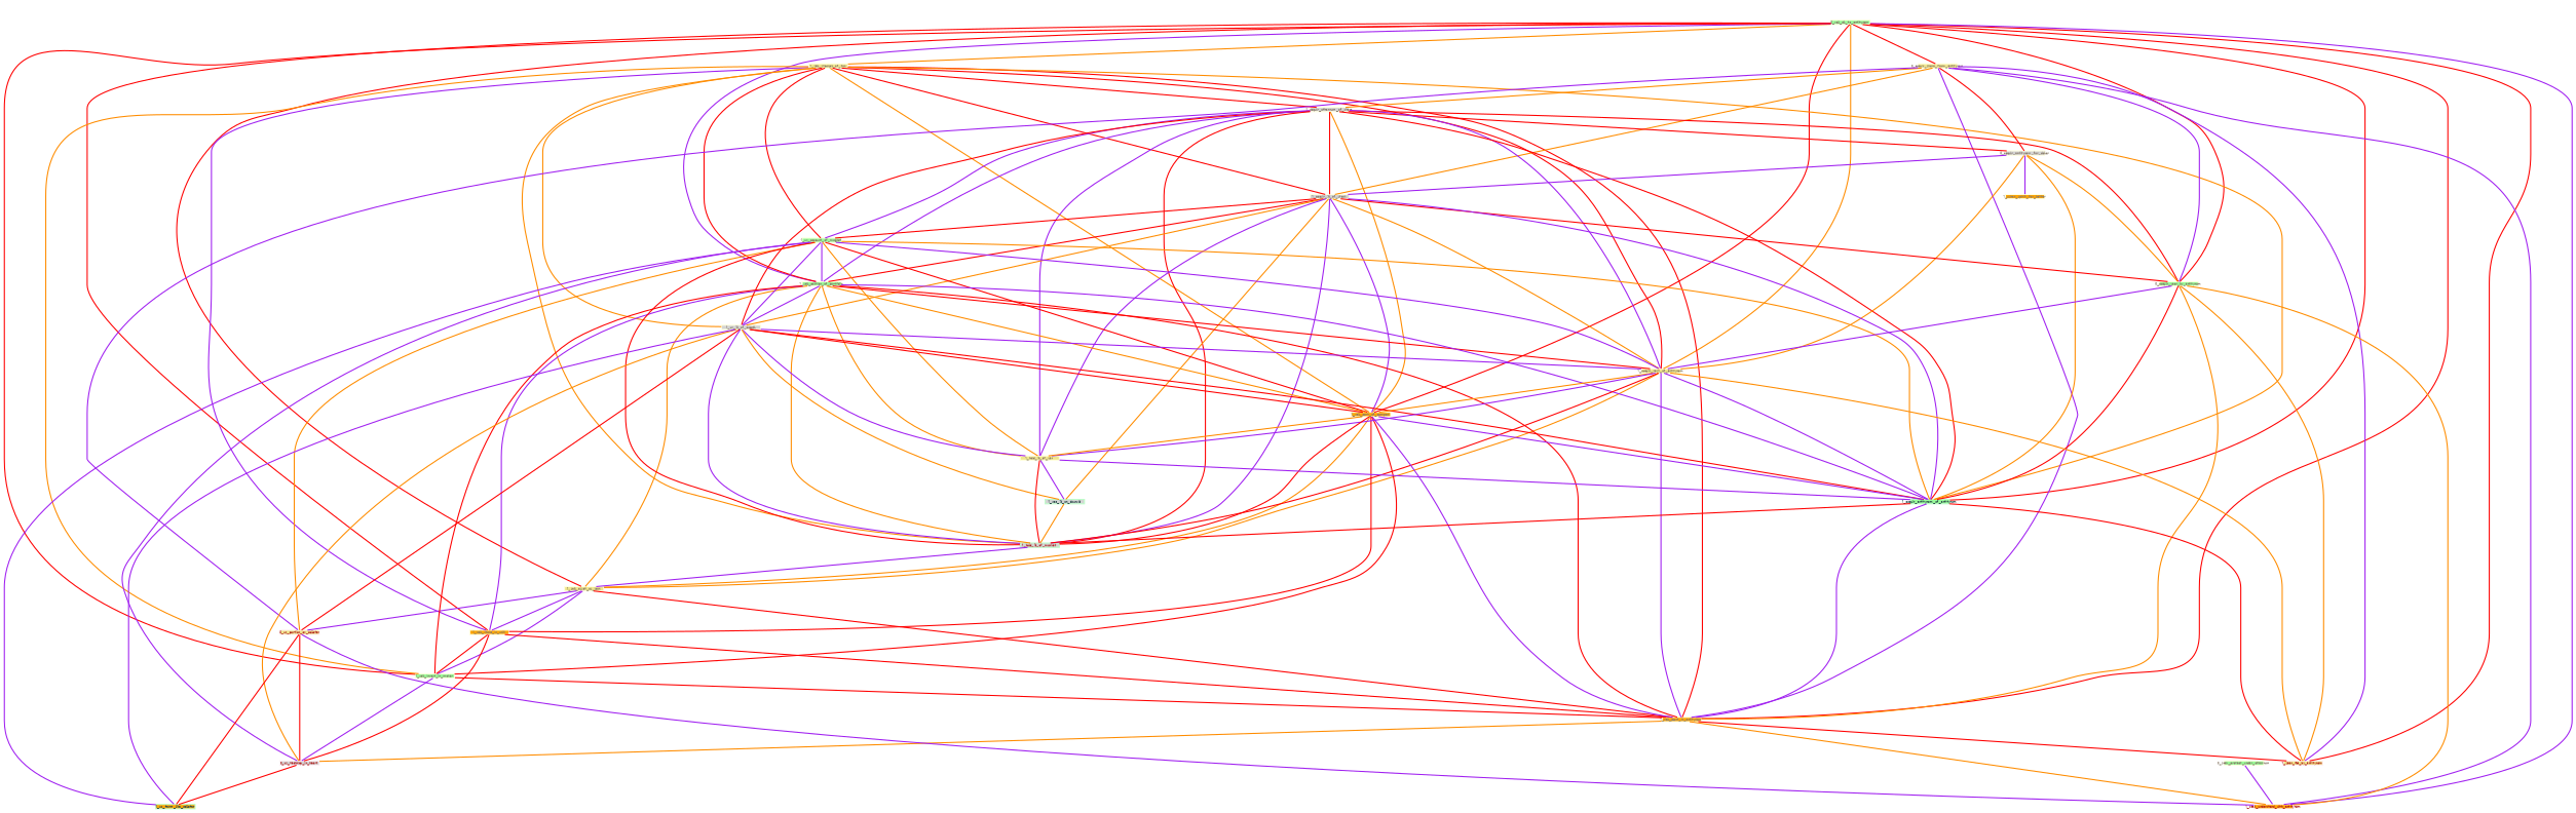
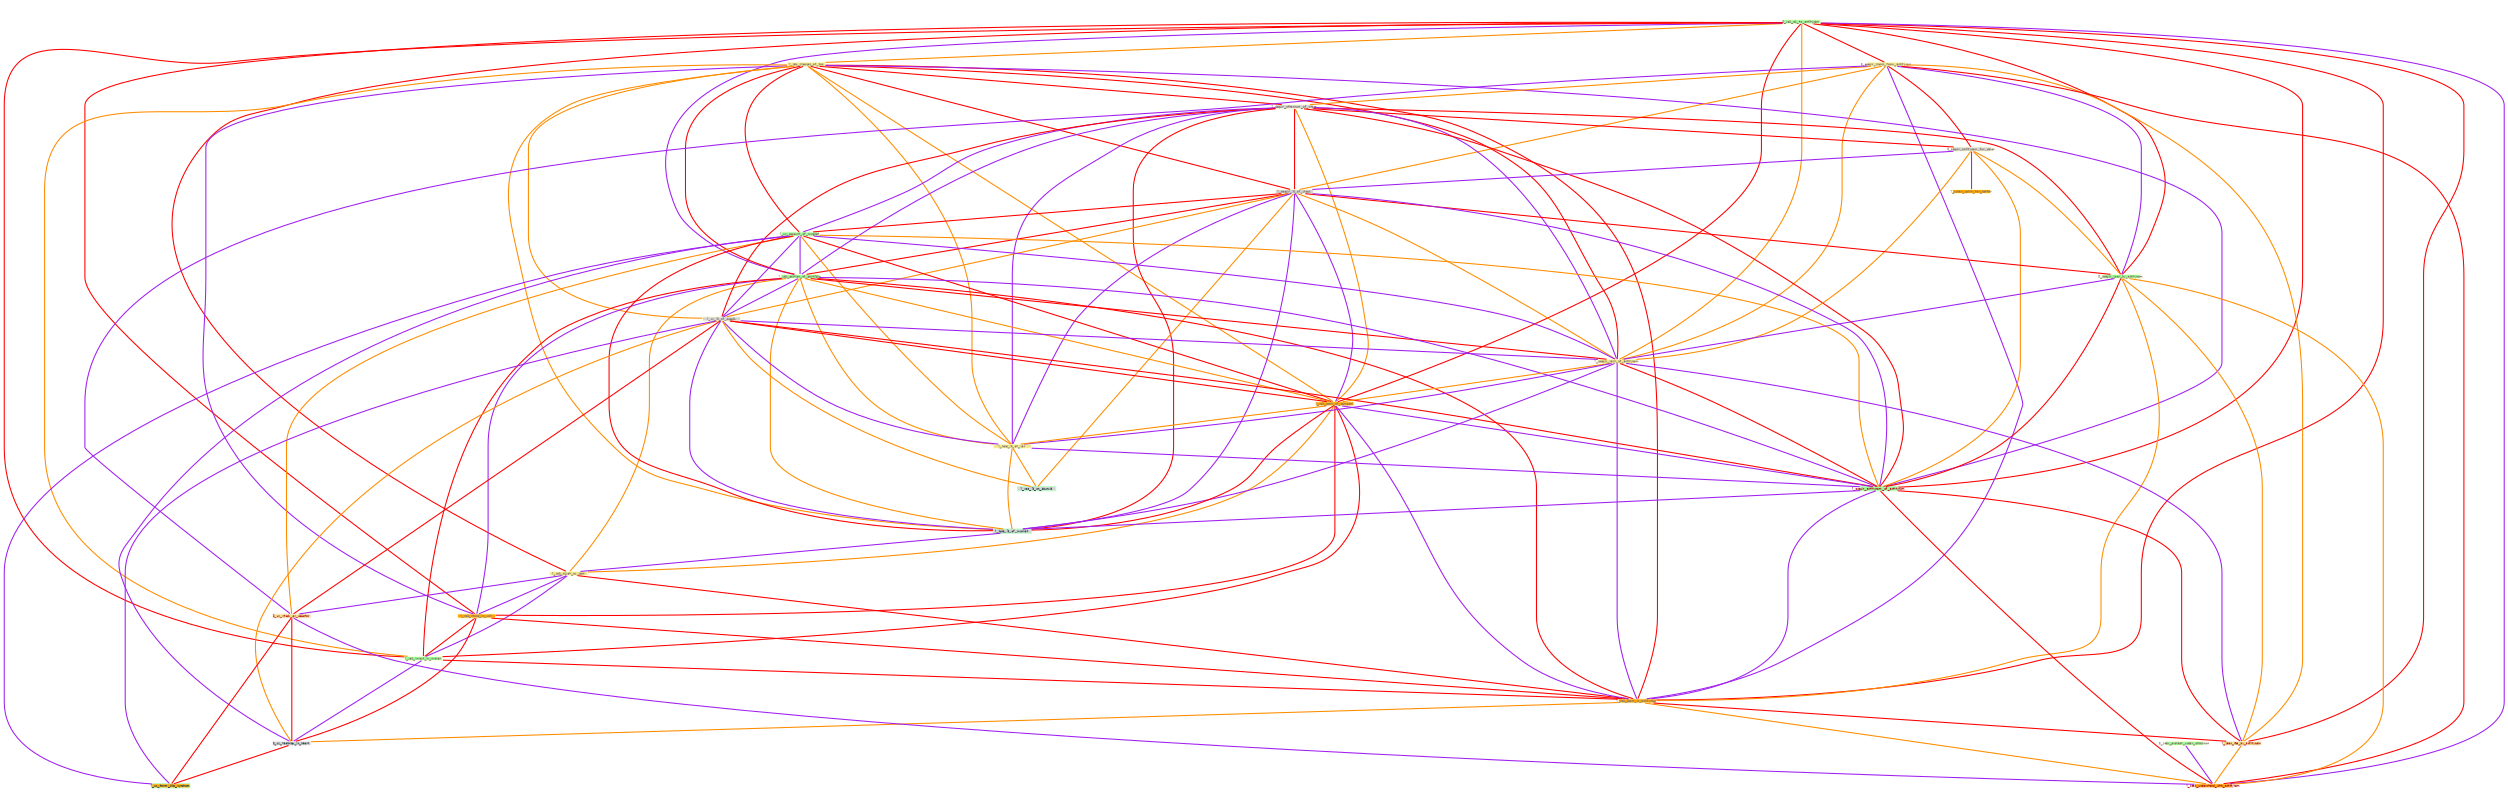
  graph {
    fontname="Patrick Hand"
    node [color="#ffffe0" fillcolor=palegreen fixedsize=true fontcolor="#8b7d6b" fontname="Patrick Hand" fontsize=4 shape=polygon style=filled]
    edge [color=red fontname="Patrick Hand" w=1]
    "0_sell_all_to_entitynam " [height=.06 width=.5]
    "1_sell_stockpil_of_ton " [fillcolor=khaki height=.06 width=.5]
    "0_acquir_share_from_entitynam " [fillcolor=khaki height=.06 width=.5]
    "0_seek_protect_under_othernum " [height=.06 width=.5]
    "1_sell_asset_as_loan " [fillcolor=khaki height=.06 width=.5]
    "1_acquir_othernum_of_share " [fillcolor=lightgrey height=.06 width=.5]
    "0_acquir_entitynam_for_dollar " [fillcolor=lightgrey height=.06 width=.5]
    "1_acquir_%_of_stock " [fillcolor=lightgrey height=.06 width=.5]
    "1_usher_spirit_for_better " [fillcolor=orange height=.06 width=.5]
    "1_sell_stake_in_unit " [fillcolor=orange height=.06 width=.5]
    "1_us_account_of_magnat " [height=.06 width=.5]
    "0_acquir_year_by_entitynam " [height=.06 width=.5]
    "1_sell_portion_of_portfolio " [height=.06 width=.5]
    "1_us_%_of_capabl " [fillcolor=lightgrey height=.06 width=.5]
    "1_sell_invest_in_maker " [height=.06 width=.5]
    "1_acquir_rest_of_entitynam " [fillcolor=khaki height=.06 width=.5]
    "1_sell_part_of_compani " [fillcolor=orange height=.06 width=.5]
    "1_hold_%_of_yen " [fillcolor=khaki height=.06 width=.5]
    "1_sell_plant_in_entitynam " [fillcolor=orange height=.06 width=.5]
    "1_seen_file_by_entitynam " [color="#fff0f5" fillcolor=khaki fontcolor="#b22222" height=.06 width=.5]
-   "0_us_stock_as_collater " [color="#fff0f5" fillcolor=khaki fontcolor="#b22222" height=.06 width=.5 label="0_us_portion_as_collater"]
+   "0_us_stock_as_collater " [color="#fff0f5" fillcolor=khaki fontcolor="#b22222" height=.06 width=.5]
    "1_seek_understand_with_entitynam " [color="#fff0f5" fillcolor=orange fontcolor="#b22222" height=.06 width=.5]
-   "0_us_techniqu_in_heart " [color="#fff0f5" fillcolor=lightgrey fontcolor="#b22222" height=.06 width=.5]
-   "1_acquir_entitynam_of_entitynam " [color="#BDFCC9" fontcolor="#2f4f4f" height=.06 width=.5]
-   "1_hold_%_of_market " [color="#BDFCC9" fillcolor=lightgrey fontcolor="#b22222" height=.06 width=.5]
+   "0_us_techniqu_in_heart " [color="#fff0f5" fillcolor=lightgrey fontcolor="#2f4f4f" height=.06 width=.5]
+   "1_acquir_entitynam_of_entitynam " [color="#BDFCC9" fontcolor="#b22222" height=.06 width=.5]
+   "1_hold_%_of_market " [color="#BDFCC9" fillcolor=lightgrey fontcolor="#2f4f4f" height=.06 width=.5]
    "1_see_%_on_downsid " [color="#BDFCC9" fillcolor=lightgrey fontcolor="#2f4f4f" height=.06 width=.5]
-   "1_us_term_like_syndrom " [color="#BDFCC9" fillcolor=orange fontcolor="#2f4f4f" height=.06 width=.5 label="1_us_term_like_collater"]
+   "1_us_term_like_syndrom " [color="#BDFCC9" fillcolor=orange fontcolor="#2f4f4f" height=.06 width=.5]
    subgraph sub_1 {
      "0_sell_all_to_entitynam "
      "1_sell_stockpil_of_ton "
      "0_acquir_share_from_entitynam "
      "0_seek_protect_under_othernum "
      "1_sell_asset_as_loan "
      "1_acquir_othernum_of_share "
      "0_acquir_entitynam_for_dollar "
      "1_acquir_%_of_stock "
      "1_usher_spirit_for_better "
      "1_sell_stake_in_unit "
      "1_us_account_of_magnat "
      "0_acquir_year_by_entitynam "
      "1_sell_portion_of_portfolio "
      "1_us_%_of_capabl "
      "1_sell_invest_in_maker "
      "1_acquir_rest_of_entitynam "
      "1_sell_part_of_compani "
      "1_hold_%_of_yen "
      "1_sell_plant_in_entitynam "
    }
    subgraph sub_2 {
      "1_seen_file_by_entitynam "
      "0_us_stock_as_collater "
      "1_seek_understand_with_entitynam "
      "0_us_techniqu_in_heart "
    }
    "0_sell_all_to_entitynam " -- "1_sell_stockpil_of_ton " [color=darkorange]
    "0_sell_all_to_entitynam " -- "0_acquir_share_from_entitynam "
    "0_sell_all_to_entitynam " -- "1_sell_asset_as_loan "
    "0_sell_all_to_entitynam " -- "1_sell_stake_in_unit "
    "0_sell_all_to_entitynam " -- "0_acquir_year_by_entitynam "
    "0_sell_all_to_entitynam " -- "1_sell_portion_of_portfolio " [color=purple]
    "0_sell_all_to_entitynam " -- "1_sell_invest_in_maker "
    "0_sell_all_to_entitynam " -- "1_acquir_rest_of_entitynam " [color=darkorange]
    "0_sell_all_to_entitynam " -- "1_sell_part_of_compani "
    "0_sell_all_to_entitynam " -- "1_sell_plant_in_entitynam " [w=2]
    "0_sell_all_to_entitynam " -- "1_seen_file_by_entitynam "
    "0_sell_all_to_entitynam " -- "1_seek_understand_with_entitynam " [color=purple]
    "0_sell_all_to_entitynam " -- "1_acquir_entitynam_of_entitynam "
    "1_sell_stockpil_of_ton " -- "1_acquir_othernum_of_share "
    "1_sell_stockpil_of_ton " -- "1_acquir_%_of_stock "
    "1_sell_stockpil_of_ton " -- "1_sell_stake_in_unit " [color=purple]
    "1_sell_stockpil_of_ton " -- "1_us_account_of_magnat "
    "1_sell_stockpil_of_ton " -- "1_sell_portion_of_portfolio " [w=2]
    "1_sell_stockpil_of_ton " -- "1_us_%_of_capabl " [color=darkorange]
    "1_sell_stockpil_of_ton " -- "1_sell_invest_in_maker " [color=darkorange]
    "1_sell_stockpil_of_ton " -- "1_acquir_rest_of_entitynam "
    "1_sell_stockpil_of_ton " -- "1_sell_part_of_compani " [color=darkorange w=2]
+   "1_sell_stockpil_of_ton " -- "1_hold_%_of_yen " [color=darkorange]
    "1_sell_stockpil_of_ton " -- "1_sell_plant_in_entitynam "
-   "1_sell_stockpil_of_ton " -- "1_acquir_entitynam_of_entitynam " [color=darkorange]
+   "1_sell_stockpil_of_ton " -- "1_acquir_entitynam_of_entitynam " [color=purple]
    "1_sell_stockpil_of_ton " -- "1_hold_%_of_market " [color=darkorange]
    "0_acquir_share_from_entitynam " -- "1_acquir_othernum_of_share " [color=darkorange]
    "0_acquir_share_from_entitynam " -- "0_acquir_entitynam_for_dollar "
    "0_acquir_share_from_entitynam " -- "1_acquir_%_of_stock " [color=darkorange]
    "0_acquir_share_from_entitynam " -- "0_acquir_year_by_entitynam " [color=purple w=2]
-   "1_sell_asset_as_loan " -- "1_acquir_rest_of_entitynam " [color=darkorange w=2]
+   "0_acquir_share_from_entitynam " -- "1_acquir_rest_of_entitynam " [color=darkorange w=2]
    "0_acquir_share_from_entitynam " -- "1_sell_plant_in_entitynam " [color=purple]
-   "0_acquir_share_from_entitynam " -- "1_seen_file_by_entitynam " [color=purple]
+   "0_acquir_share_from_entitynam " -- "1_seen_file_by_entitynam " [color=darkorange]
    "0_acquir_share_from_entitynam " -- "0_us_stock_as_collater " [color=purple w=2]
-   "0_acquir_share_from_entitynam " -- "1_seek_understand_with_entitynam " [color=purple]
+   "0_acquir_share_from_entitynam " -- "1_seek_understand_with_entitynam "
    "0_seek_protect_under_othernum " -- "1_seek_understand_with_entitynam " [color=purple]
    "1_sell_asset_as_loan " -- "1_sell_stake_in_unit " [color=purple]
    "1_sell_asset_as_loan " -- "1_sell_portion_of_portfolio " [color=darkorange]
    "1_sell_asset_as_loan " -- "1_sell_invest_in_maker " [color=purple]
    "1_sell_asset_as_loan " -- "1_sell_part_of_compani " [color=darkorange]
    "1_sell_asset_as_loan " -- "1_sell_plant_in_entitynam "
    "1_sell_asset_as_loan " -- "0_us_stock_as_collater " [color=purple]
    "1_acquir_othernum_of_share " -- "0_acquir_entitynam_for_dollar "
    "1_acquir_othernum_of_share " -- "1_acquir_%_of_stock " [w=2]
    "1_acquir_othernum_of_share " -- "1_us_account_of_magnat " [color=purple]
    "1_acquir_othernum_of_share " -- "0_acquir_year_by_entitynam "
    "1_acquir_othernum_of_share " -- "1_sell_portion_of_portfolio " [color=purple]
    "1_acquir_othernum_of_share " -- "1_us_%_of_capabl "
    "1_acquir_othernum_of_share " -- "1_acquir_rest_of_entitynam " [color=purple w=2]
    "1_acquir_othernum_of_share " -- "1_sell_part_of_compani " [color=darkorange]
    "1_acquir_othernum_of_share " -- "1_hold_%_of_yen " [color=purple]
    "1_acquir_othernum_of_share " -- "1_acquir_entitynam_of_entitynam " [w=2]
    "1_acquir_othernum_of_share " -- "1_hold_%_of_market "
    "0_acquir_entitynam_for_dollar " -- "1_acquir_%_of_stock " [color=purple]
    "0_acquir_entitynam_for_dollar " -- "1_usher_spirit_for_better " [color=purple]
    "0_acquir_entitynam_for_dollar " -- "0_acquir_year_by_entitynam " [color=darkorange]
    "0_acquir_entitynam_for_dollar " -- "1_acquir_rest_of_entitynam " [color=darkorange]
    "0_acquir_entitynam_for_dollar " -- "1_acquir_entitynam_of_entitynam " [color=darkorange w=2]
    "1_acquir_%_of_stock " -- "1_us_account_of_magnat "
    "1_acquir_%_of_stock " -- "0_acquir_year_by_entitynam "
    "1_acquir_%_of_stock " -- "1_sell_portion_of_portfolio "
    "1_acquir_%_of_stock " -- "1_us_%_of_capabl " [color=darkorange w=2]
    "1_acquir_%_of_stock " -- "1_acquir_rest_of_entitynam " [color=darkorange w=2]
    "1_acquir_%_of_stock " -- "1_sell_part_of_compani " [color=purple]
    "1_acquir_%_of_stock " -- "1_hold_%_of_yen " [color=purple w=2]
    "1_acquir_%_of_stock " -- "1_acquir_entitynam_of_entitynam " [color=purple w=2]
    "1_acquir_%_of_stock " -- "1_hold_%_of_market " [color=purple w=2]
    "1_acquir_%_of_stock " -- "1_see_%_on_downsid " [color=darkorange]
    "1_sell_stake_in_unit " -- "1_sell_portion_of_portfolio " [color=purple]
    "1_sell_stake_in_unit " -- "1_sell_invest_in_maker " [w=2]
    "1_sell_stake_in_unit " -- "1_sell_part_of_compani "
    "1_sell_stake_in_unit " -- "1_sell_plant_in_entitynam " [w=2]
    "1_sell_stake_in_unit " -- "0_us_techniqu_in_heart "
    "1_us_account_of_magnat " -- "1_sell_portion_of_portfolio " [color=purple]
    "1_us_account_of_magnat " -- "1_us_%_of_capabl " [color=purple w=2]
    "1_us_account_of_magnat " -- "1_acquir_rest_of_entitynam " [color=purple]
    "1_us_account_of_magnat " -- "1_sell_part_of_compani "
    "1_us_account_of_magnat " -- "1_hold_%_of_yen " [color=darkorange]
    "1_us_account_of_magnat " -- "0_us_stock_as_collater " [color=darkorange]
    "1_us_account_of_magnat " -- "0_us_techniqu_in_heart " [color=purple]
    "1_us_account_of_magnat " -- "1_acquir_entitynam_of_entitynam " [color=darkorange]
    "1_us_account_of_magnat " -- "1_hold_%_of_market "
    "1_us_account_of_magnat " -- "1_us_term_like_syndrom " [color=purple]
    "0_acquir_year_by_entitynam " -- "1_acquir_rest_of_entitynam " [color=purple w=2]
    "0_acquir_year_by_entitynam " -- "1_sell_plant_in_entitynam " [color=darkorange]
    "0_acquir_year_by_entitynam " -- "1_seen_file_by_entitynam " [color=darkorange w=2]
    "0_acquir_year_by_entitynam " -- "1_seek_understand_with_entitynam " [color=darkorange]
    "0_acquir_year_by_entitynam " -- "1_acquir_entitynam_of_entitynam " [w=2]
    "1_sell_portion_of_portfolio " -- "1_us_%_of_capabl " [color=purple]
    "1_sell_portion_of_portfolio " -- "1_sell_invest_in_maker "
    "1_sell_portion_of_portfolio " -- "1_acquir_rest_of_entitynam "
    "1_sell_portion_of_portfolio " -- "1_sell_part_of_compani " [color=darkorange w=2]
    "1_sell_portion_of_portfolio " -- "1_hold_%_of_yen " [color=darkorange]
    "1_sell_portion_of_portfolio " -- "1_sell_plant_in_entitynam "
    "1_sell_portion_of_portfolio " -- "1_acquir_entitynam_of_entitynam " [color=purple]
    "1_sell_portion_of_portfolio " -- "1_hold_%_of_market " [color=darkorange]
    "1_us_%_of_capabl " -- "1_acquir_rest_of_entitynam " [color=purple]
    "1_us_%_of_capabl " -- "1_sell_part_of_compani "
    "1_us_%_of_capabl " -- "1_hold_%_of_yen " [color=purple w=2]
    "1_us_%_of_capabl " -- "0_us_stock_as_collater "
    "1_us_%_of_capabl " -- "0_us_techniqu_in_heart " [color=darkorange]
    "1_us_%_of_capabl " -- "1_acquir_entitynam_of_entitynam "
    "1_us_%_of_capabl " -- "1_hold_%_of_market " [color=purple w=2]
    "1_us_%_of_capabl " -- "1_see_%_on_downsid " [color=darkorange]
    "1_us_%_of_capabl " -- "1_us_term_like_syndrom " [color=purple]
    "1_sell_invest_in_maker " -- "1_sell_part_of_compani "
    "1_sell_invest_in_maker " -- "1_sell_plant_in_entitynam " [w=2]
    "1_sell_invest_in_maker " -- "0_us_techniqu_in_heart " [color=purple]
    "1_acquir_rest_of_entitynam " -- "1_sell_part_of_compani " [color=darkorange]
    "1_acquir_rest_of_entitynam " -- "1_hold_%_of_yen " [color=purple]
    "1_acquir_rest_of_entitynam " -- "1_sell_plant_in_entitynam " [color=purple]
-   "1_acquir_rest_of_entitynam " -- "1_seen_file_by_entitynam " [color=darkorange]
-   "1_acquir_rest_of_entitynam " -- "1_acquir_entitynam_of_entitynam " [color=purple w=3]
-   "1_acquir_rest_of_entitynam " -- "1_hold_%_of_market "
+   "1_acquir_rest_of_entitynam " -- "1_seen_file_by_entitynam " [color=purple]
+   "1_acquir_rest_of_entitynam " -- "1_acquir_entitynam_of_entitynam " [w=3]
+   "1_acquir_rest_of_entitynam " -- "1_hold_%_of_market " [color=purple]
    "1_sell_part_of_compani " -- "1_hold_%_of_yen " [color=darkorange]
    "1_sell_part_of_compani " -- "1_sell_plant_in_entitynam " [color=purple]
    "1_sell_part_of_compani " -- "1_acquir_entitynam_of_entitynam " [color=purple]
    "1_sell_part_of_compani " -- "1_hold_%_of_market "
    "1_hold_%_of_yen " -- "1_acquir_entitynam_of_entitynam " [color=purple]
-   "1_hold_%_of_yen " -- "1_hold_%_of_market " [w=3]
-   "1_hold_%_of_yen " -- "1_see_%_on_downsid " [color=purple]
+   "1_hold_%_of_yen " -- "1_hold_%_of_market " [color=darkorange w=3]
+   "1_hold_%_of_yen " -- "1_see_%_on_downsid " [color=darkorange]
    "1_sell_plant_in_entitynam " -- "1_seen_file_by_entitynam "
    "1_sell_plant_in_entitynam " -- "1_seek_understand_with_entitynam " [color=darkorange]
    "1_sell_plant_in_entitynam " -- "0_us_techniqu_in_heart " [color=darkorange]
    "1_sell_plant_in_entitynam " -- "1_acquir_entitynam_of_entitynam " [color=purple]
+   "1_seen_file_by_entitynam " -- "1_seek_understand_with_entitynam " [color=darkorange]
    "1_seen_file_by_entitynam " -- "1_acquir_entitynam_of_entitynam "
    "0_us_stock_as_collater " -- "1_seek_understand_with_entitynam " [color=purple]
    "0_us_stock_as_collater " -- "0_us_techniqu_in_heart "
    "0_us_stock_as_collater " -- "1_us_term_like_syndrom "
+   "1_seek_understand_with_entitynam " -- "1_acquir_entitynam_of_entitynam "
    "0_us_techniqu_in_heart " -- "1_us_term_like_syndrom "
-   "1_acquir_entitynam_of_entitynam " -- "1_hold_%_of_market "
+   "1_acquir_entitynam_of_entitynam " -- "1_hold_%_of_market " [color=purple]
    "1_hold_%_of_market " -- "1_sell_asset_as_loan " [color=purple]
-   "1_see_%_on_downsid " -- "1_hold_%_of_market " [color=darkorange]
  }
